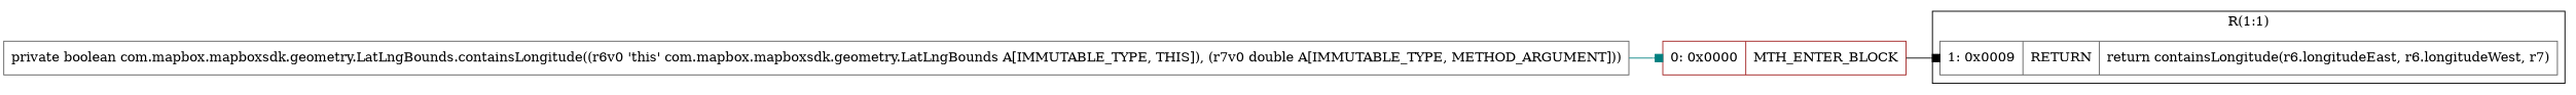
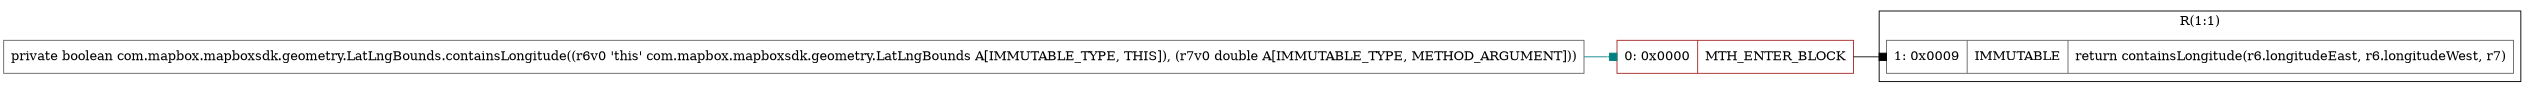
  digraph {
    rankdir=LR
    node [color=gray40 shape=record]
    edge [arrowhead=box]
-   n1 [label="{1\:\ 0x0009|RETURN\l|return containsLongitude(r6.longitudeEast, r6.longitudeWest, r7)\l}"]
+   n1 [label="{1\:\ 0x0009|IMMUTABLE\l|return containsLongitude(r6.longitudeEast, r6.longitudeWest, r7)\l}"]
    n2 [color=brown label="{0\:\ 0x0000|MTH_ENTER_BLOCK\l}"]
    n3 [label="{private boolean com.mapbox.mapboxsdk.geometry.LatLngBounds.containsLongitude((r6v0 'this' com.mapbox.mapboxsdk.geometry.LatLngBounds A[IMMUTABLE_TYPE, THIS]), (r7v0 double A[IMMUTABLE_TYPE, METHOD_ARGUMENT])) }"]
    subgraph cluster_1 {
      label="R(1:1)"
      n1
    }
    n2 -> n1 [color=black]
    n3 -> n2 [color=teal]
  }
